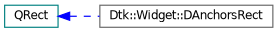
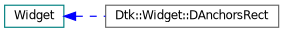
  digraph {
    rankdir=LR
    node [fillcolor=white fontname=Helvetica fontsize=10 shape=record style=filled]
-   n1 [color=teal height=0.2 label=QRect width=0.4]
+   n1 [color=teal height=0.2 label=Widget width=0.4]
    n2 [color=gray40 height=0.2 label="Dtk::Widget::DAnchorsRect" width=0.4]
    n1 -> n2 [color=blue dir=back fontname=Helvetica fontsize=10 labelfontname=Helvetica labelfontsize=10 style=dashed]
  }
